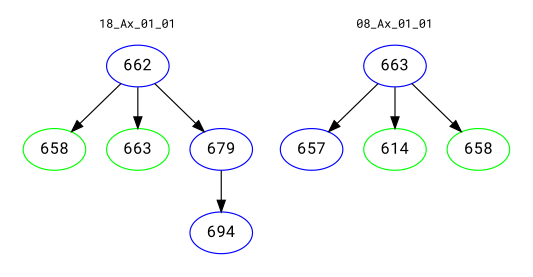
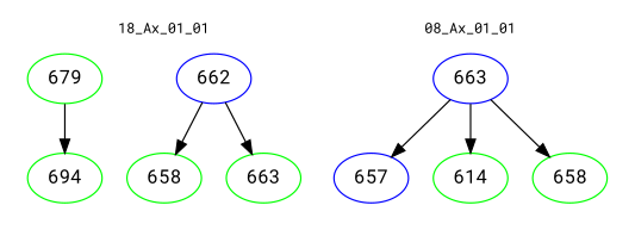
  digraph {
    fontname="Roboto Mono"
    node [color=blue fontname="Roboto Mono"]
    edge [color=black fontname="Roboto Mono"]
    n1 [label=662]
    n2 [color=green label=658]
    n3 [color=green label=663]
-   n4 [label=679]
-   n5 [label=694]
+   n4 [color=green label=679]
+   n5 [color=green label=694]
    n6 [label=663]
    n7 [label=657]
    n8 [color=green label=614]
    n9 [color=green label=658]
    subgraph cluster_1 {
      color=white
      fontsize=10
      label="18_Ax_01_01"
      n1
      n2
      n3
      n4
      n5
    }
    subgraph cluster_2 {
      color=white
      fontsize=10
      label="08_Ax_01_01"
      n6
      n7
      n8
      n9
    }
    n1 -> n2
    n1 -> n3
-   n1 -> n4
    n4 -> n5
    n6 -> n7
    n6 -> n8
    n6 -> n9
  }
